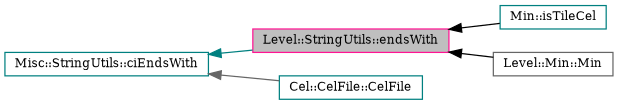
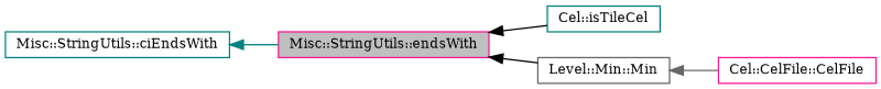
  digraph {
    fontname="DejaVu Serif"
    rankdir=LR
    node [color=deeppink fillcolor=white fontname="DejaVu Serif" fontsize=10 shape=record style=filled]
    edge [color=black dir=back fontname="DejaVu Serif" fontsize=10 labelfontname=Helvetica labelfontsize=10 style=solid]
-   n1 [fillcolor=grey75 fontcolor=black height=0.2 label="Level::StringUtils::endsWith" width=0.4]
-   n2 [color=teal height=0.2 label="Min::isTileCel" width=0.4]
+   n1 [fillcolor=grey75 fontcolor=black height=0.2 label="Misc::StringUtils::endsWith" width=0.4]
+   n2 [color=teal height=0.2 label="Cel::isTileCel" width=0.4]
    n3 [color=gray40 height=0.2 label="Level::Min::Min" width=0.4]
    n4 [color=teal height=0.2 label="Misc::StringUtils::ciEndsWith" width=0.4]
-   n5 [color=teal height=0.2 label="Cel::CelFile::CelFile" width=0.4]
+   n5 [height=0.2 label="Cel::CelFile::CelFile" width=0.4]
    n1 -> n2
    n1 -> n3
    n4 -> n1 [color=teal]
-   n4 -> n5 [color=gray40]
+   n3 -> n5 [color=gray40]
  }
